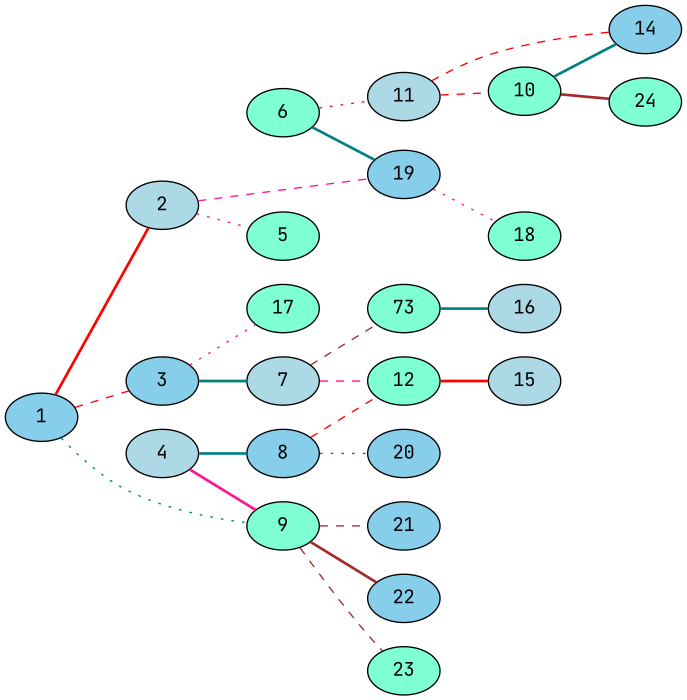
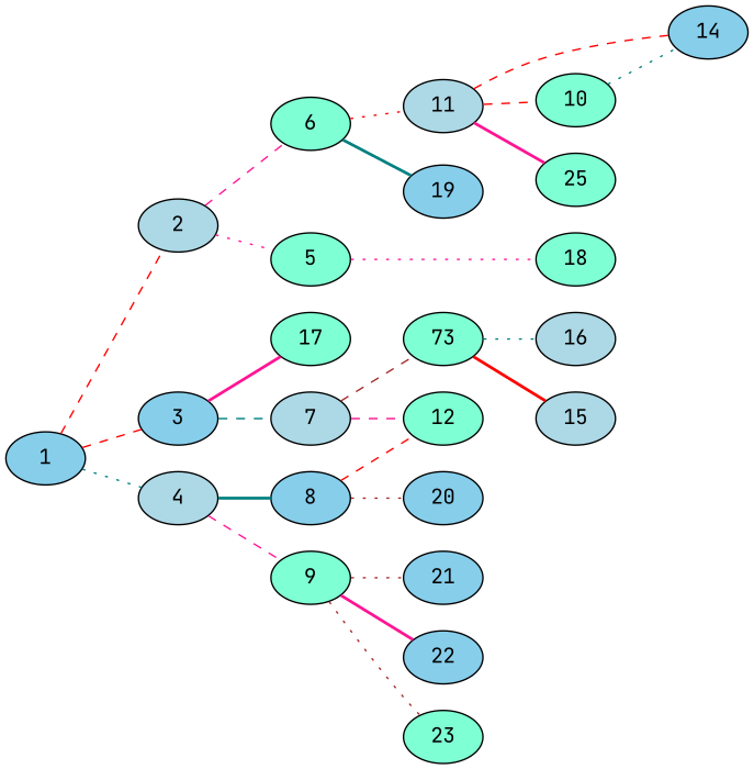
  graph {
    fontname="JetBrains Mono"
    rankdir=LR
    node [chem=C fillcolor=aquamarine fontname="JetBrains Mono" style=filled]
    edge [color=red fontname="JetBrains Mono" style=dashed valence=1]
    1 [fillcolor=skyblue]
    2 [fillcolor=lightblue]
    3 [fillcolor=skyblue]
    4 [fillcolor=lightblue]
    5
    6
    7 [fillcolor=lightblue]
    17 [chem=H]
    8 [chem=N fillcolor=skyblue]
    9
    18 [chem=H]
    11 [fillcolor=lightblue]
    19 [chem=H fillcolor=skyblue]
    12
    n15 [label=73]
    20 [chem=H fillcolor=skyblue]
    21 [chem=H fillcolor=skyblue]
    22 [chem=H fillcolor=skyblue]
    23 [chem=H]
    14 [chem=N fillcolor=skyblue]
    10
-   24 [chem=H]
+   25 [chem=H]
    15 [chem=O fillcolor=lightblue]
    16 [chem=N fillcolor=lightblue]
-   1 -- 2 [style=bold]
+   1 -- 2
    1 -- 3
-   1 -- 9 [color=teal style=dotted valence=2]
+   1 -- 4 [color=teal style=dotted valence=2]
    2 -- 5 [color=deeppink style=dotted valence=2]
-   2 -- 19 [color=deeppink]
-   3 -- 7 [color=teal style=bold valence=2]
-   3 -- 17 [color=deeppink style=dotted]
+   2 -- 6 [color=deeppink]
+   3 -- 7 [color=teal valence=2]
+   3 -- 17 [color=deeppink style=bold]
    4 -- 8 [color=teal style=bold]
-   4 -- 9 [color=deeppink style=bold]
-   19 -- 18 [color=deeppink style=dotted]
+   4 -- 9 [color=deeppink]
+   5 -- 18 [color=deeppink style=dotted]
    6 -- 11 [style=dotted valence=2]
    6 -- 19 [color=teal style=bold]
    7 -- 12 [color=deeppink]
    7 -- n15 [color=brown]
    8 -- 12
    8 -- 20 [color=brown style=dotted]
-   9 -- 21 [color=brown]
-   9 -- 22 [color=brown style=bold]
-   9 -- 23 [color=brown]
+   9 -- 21 [color=brown style=dotted]
+   9 -- 22 [color=deeppink style=bold]
+   9 -- 23 [color=brown style=dotted]
    11 -- 14
    11 -- 10
-   12 -- 15 [style=bold valence=2]
-   n15 -- 16 [color=teal style=bold valence=3]
-   10 -- 14 [color=teal style=bold valence=2]
-   10 -- 24 [color=brown style=bold]
+   11 -- 25 [color=deeppink style=bold]
+   n15 -- 15 [style=bold valence=2]
+   n15 -- 16 [color=teal style=dotted valence=3]
+   10 -- 14 [color=teal style=dotted valence=2]
  }
